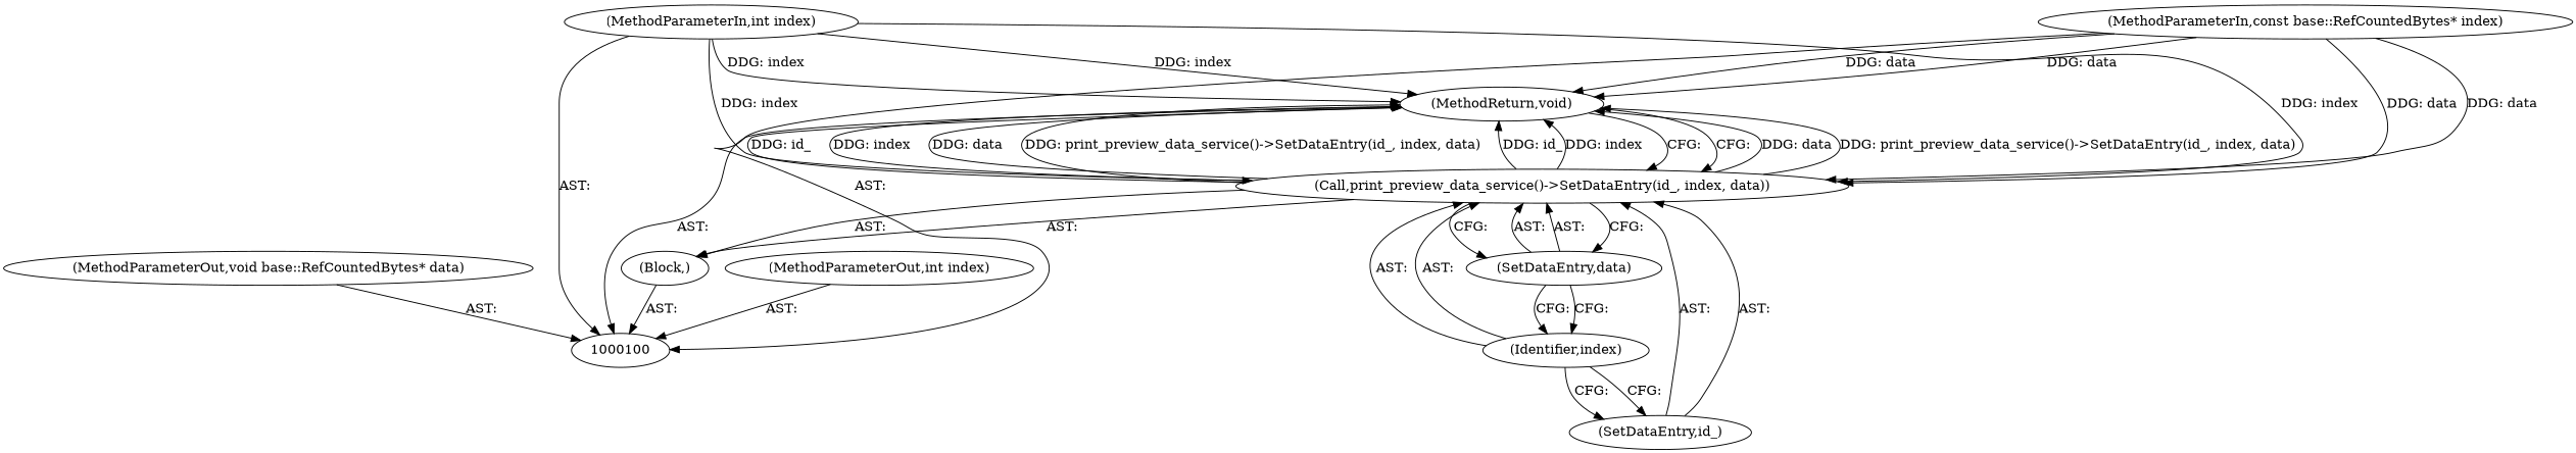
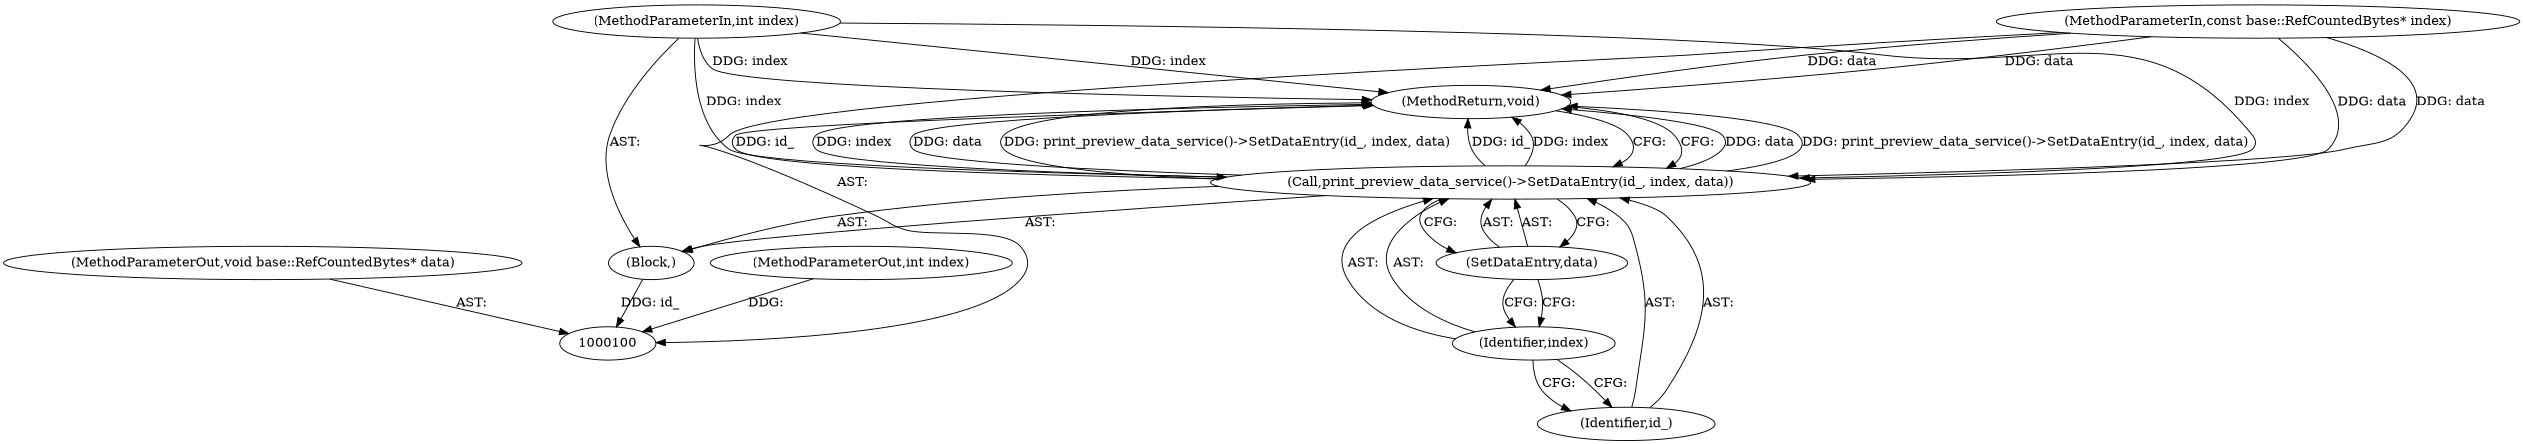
  digraph {
    n1 [label="(MethodReturn,void)"]
    n2 [label="(Call,print_preview_data_service()->SetDataEntry(id_, index, data))"]
    1000100
    n4 [label="(Block,)"]
    n5 [label="(SetDataEntry,data)"]
    n6 [label="(MethodParameterIn,int index)"]
    n7 [label="(MethodParameterOut,int index)"]
    n8 [label="(MethodParameterIn,const base::RefCountedBytes* index)"]
    n9 [label="(MethodParameterOut,void base::RefCountedBytes* data)"]
    n10 [label="(Identifier,index)"]
-   n11 [label="(SetDataEntry,id_)"]
+   n11 [label="(Identifier,id_)"]
    n1 -> n2 [label="CFG: "]
    n1 -> n2 [label="CFG: "]
-   n1 -> 1000100 [label="AST: "]
    n2 -> n1 [label="DDG: data"]
    n2 -> n1 [label="DDG: print_preview_data_service()->SetDataEntry(id_, index, data)"]
    n2 -> n1 [label="DDG: id_"]
    n2 -> n1 [label="DDG: index"]
    n2 -> n1 [label="DDG: data"]
    n2 -> n1 [label="DDG: print_preview_data_service()->SetDataEntry(id_, index, data)"]
    n2 -> n1 [label="DDG: id_"]
    n2 -> n1 [label="DDG: index"]
    n2 -> n4 [label="AST: "]
    n2 -> n4 [label="AST: "]
    n2 -> n5 [label="CFG: "]
    n2 -> n5 [label="CFG: "]
-   n4 -> 1000100 [label="AST: "]
+   n4 -> 1000100 [label="DDG: id_"]
    n5 -> n2 [label="AST: "]
    n5 -> n2 [label="AST: "]
    n5 -> n10 [label="CFG: "]
    n5 -> n10 [label="CFG: "]
    n6 -> n1 [label="DDG: index"]
    n6 -> n1 [label="DDG: index"]
    n6 -> n2 [label="DDG: index"]
    n6 -> n2 [label="DDG: index"]
-   n6 -> 1000100 [label="AST: "]
-   n7 -> 1000100 [label="AST: "]
+   n6 -> n4 [label="AST: "]
+   n7 -> 1000100 [label="DDG: "]
    n8 -> n1 [label="DDG: data"]
    n8 -> n1 [label="DDG: data"]
    n8 -> n2 [label="DDG: data"]
    n8 -> n2 [label="DDG: data"]
    n8 -> 1000100 [label="AST: "]
    n9 -> 1000100 [label="AST: "]
    n10 -> n2 [label="AST: "]
    n10 -> n2 [label="AST: "]
    n10 -> n11 [label="CFG: "]
    n10 -> n11 [label="CFG: "]
    n11 -> n2 [label="AST: "]
    n11 -> n2 [label="AST: "]
  }
